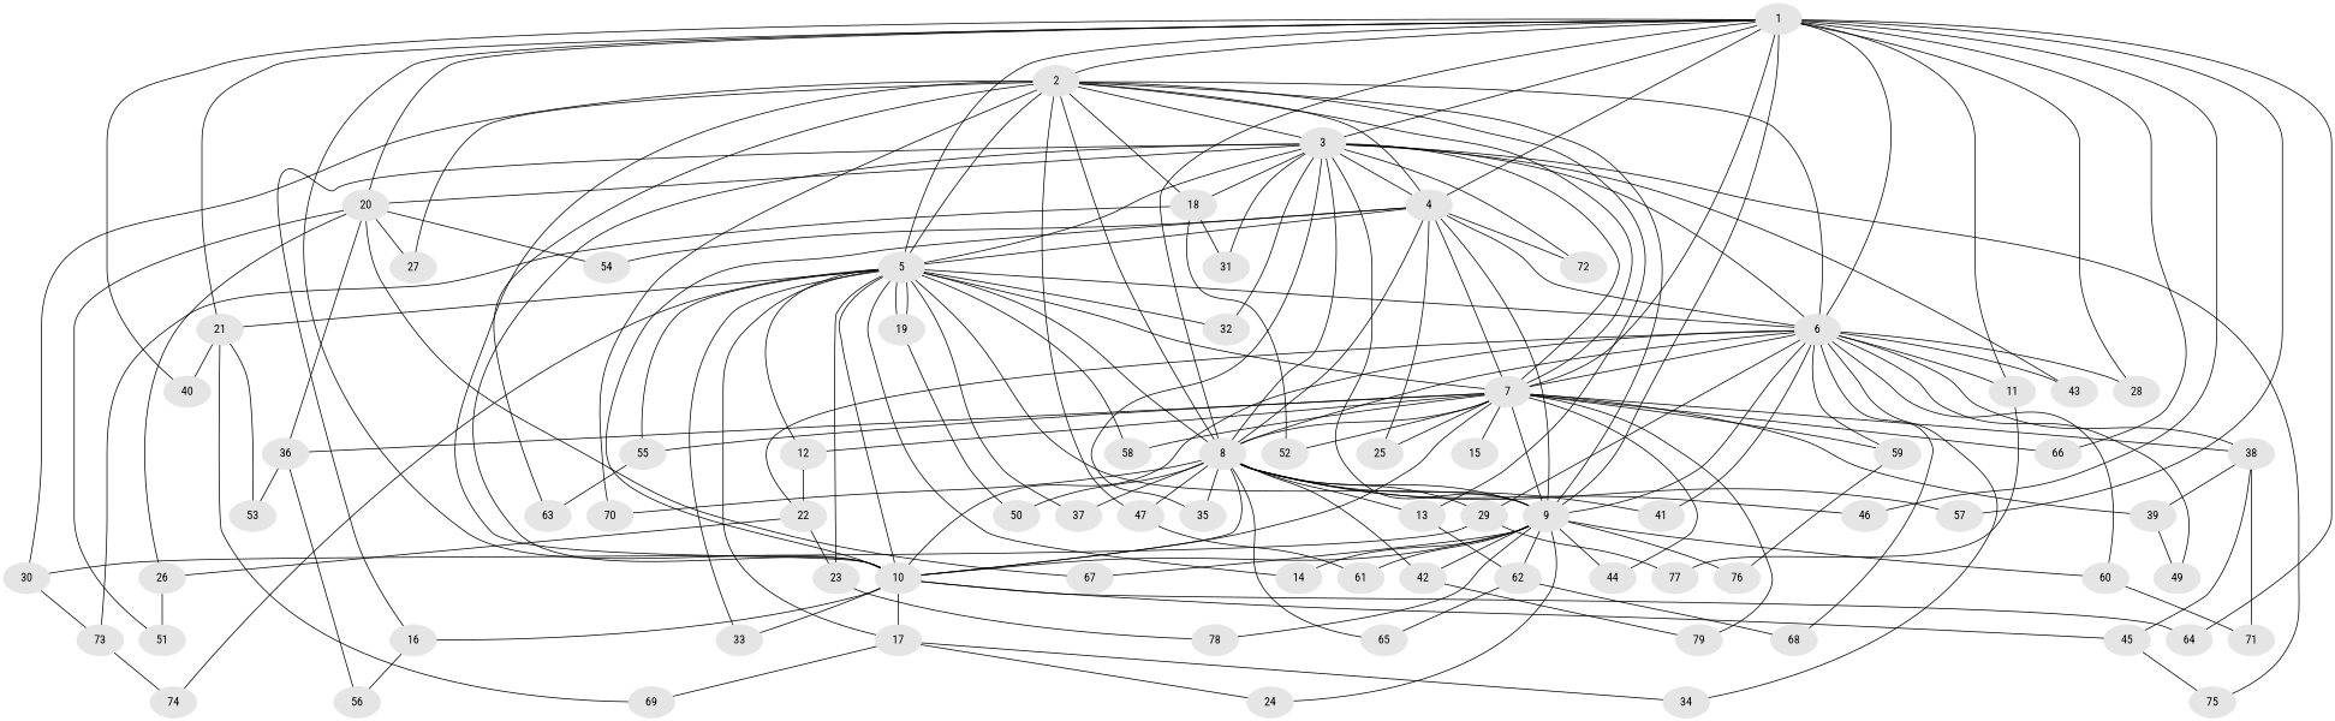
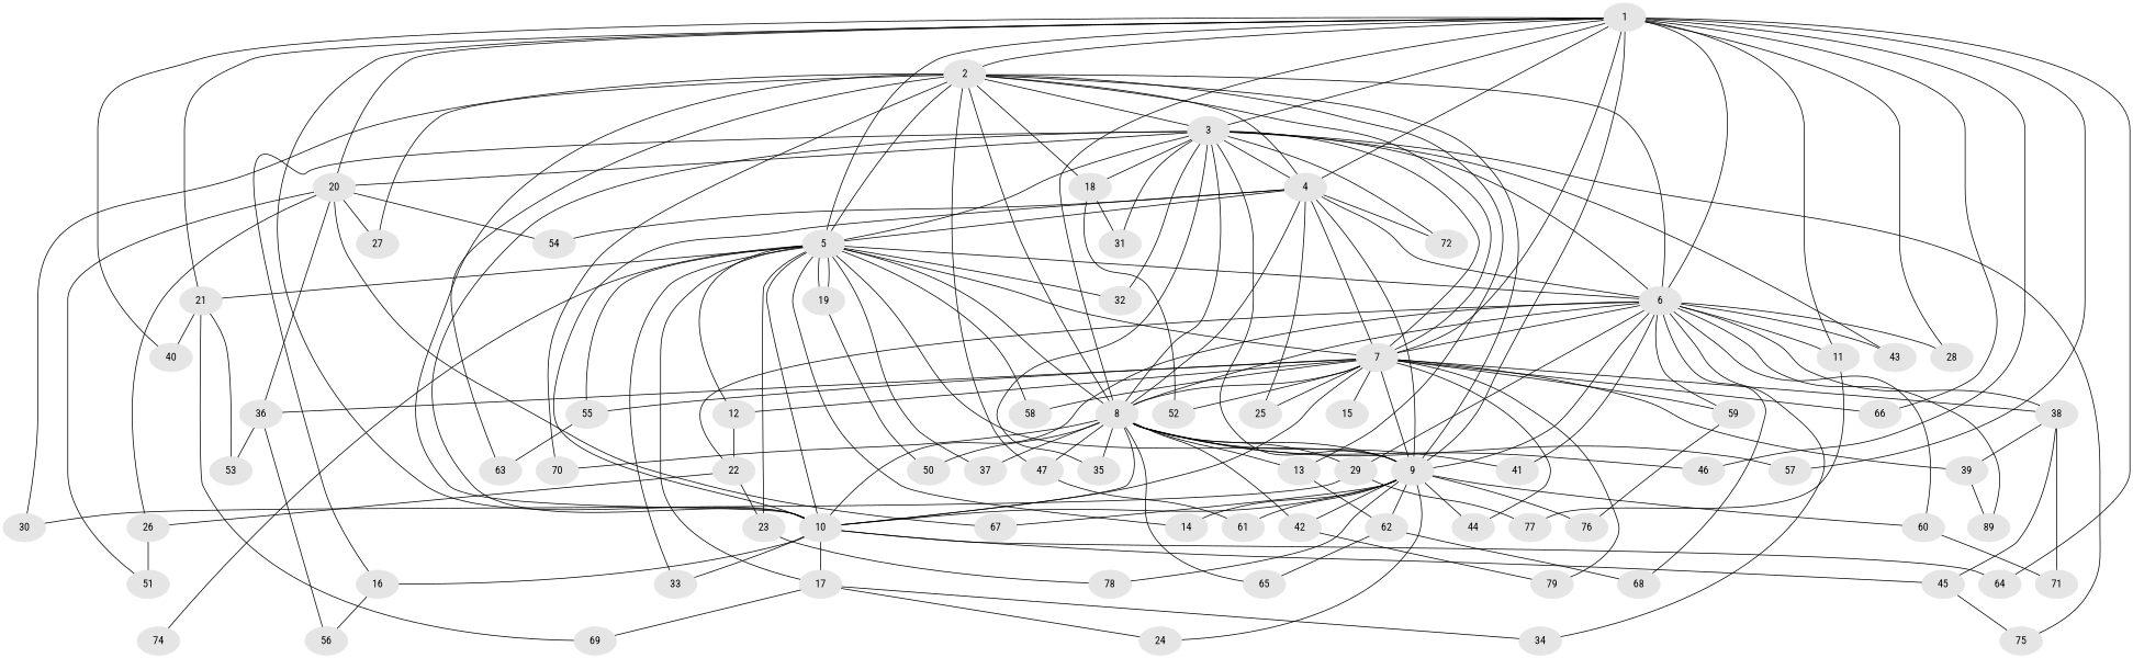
  graph {
    fontname="Roboto Condensed"
    node [color=gray90 fontname="Roboto Condensed" style=filled]
    edge [fontname="Roboto Condensed"]
    1
    2
    3
    4
    5
    6
    7
    8
    9
    10
    11
    20
    21
    28
    40
    46
    57
    64
    66
    13
    18
    27
    30
    47
    63
    70
    16
    31
    32
    35
    43
    72
    75
    25
    54
    12
    14
    17
    19
    23
    33
    37
    55
    58
    74
    22
    29
    34
    38
    41
-   49
+   49 [label=89]
    59
    60
    68
    15
    36
    39
    44
    52
    79
    42
    50
    65
    24
    61
    62
    67
    76
    78
    45
    77
    26
    51
    69
    53
-   73
    56
    71
    1 -- 2
    1 -- 3
    1 -- 4
    1 -- 5
    1 -- 6
    1 -- 7
    1 -- 8
    1 -- 9
    1 -- 10
    1 -- 11
    1 -- 20
    1 -- 21
    1 -- 28
    1 -- 40
    1 -- 46
    1 -- 57
    1 -- 64
    1 -- 66
    2 -- 3
    2 -- 4
    2 -- 5
    2 -- 6
    2 -- 7
    2 -- 8
    2 -- 9
    2 -- 10
    2 -- 13
    2 -- 18
    2 -- 27
    2 -- 30
    2 -- 47
    2 -- 63
    2 -- 70
    3 -- 4
    3 -- 5
    3 -- 6
    3 -- 7
    3 -- 8
    3 -- 9
    3 -- 10
    3 -- 20
    3 -- 18
    3 -- 16
    3 -- 31
    3 -- 32
    3 -- 35
    3 -- 43
    3 -- 72
    3 -- 75
    4 -- 5
    4 -- 6
    4 -- 7
    4 -- 8
    4 -- 9
    4 -- 10
    4 -- 72
    4 -- 25
    4 -- 54
    5 -- 6
    5 -- 7
    5 -- 8
    5 -- 9
    5 -- 10
    5 -- 21
    5 -- 32
    5 -- 12
    5 -- 14
    5 -- 17
    5 -- 19
    5 -- 19
    5 -- 23
    5 -- 33
    5 -- 37
    5 -- 55
    5 -- 58
    5 -- 74
    6 -- 7
    6 -- 8
    6 -- 9
    6 -- 10
    6 -- 11
    6 -- 28
    6 -- 43
    6 -- 22
    6 -- 29
    6 -- 34
    6 -- 38
    6 -- 41
    6 -- 49
    6 -- 59
    6 -- 60
    6 -- 68
    7 -- 8
    7 -- 9
    7 -- 10
    7 -- 66
    7 -- 25
    7 -- 12
    7 -- 55
    7 -- 58
    7 -- 38
    7 -- 59
    7 -- 15
    7 -- 36
    7 -- 39
    7 -- 44
    7 -- 52
    7 -- 79
    8 -- 9
    8 -- 10
    8 -- 46
    8 -- 57
    8 -- 13
    8 -- 47
    8 -- 70
    8 -- 35
    8 -- 37
    8 -- 29
    8 -- 41
    8 -- 42
    8 -- 50
    8 -- 65
    9 -- 10
    9 -- 14
    9 -- 60
    9 -- 44
    9 -- 42
    9 -- 24
    9 -- 61
    9 -- 62
    9 -- 67
    9 -- 76
    9 -- 78
    10 -- 64
    10 -- 16
    10 -- 17
    10 -- 33
    10 -- 45
    11 -- 77
    20 -- 27
    20 -- 54
    20 -- 36
    20 -- 67
    20 -- 26
    20 -- 51
    21 -- 40
    21 -- 69
    21 -- 53
    13 -- 62
    18 -- 31
    18 -- 52
-   18 -- 73
-   30 -- 73
    47 -- 61
    16 -- 56
    12 -- 22
    17 -- 34
    17 -- 24
    17 -- 69
    19 -- 50
    23 -- 78
    55 -- 63
    22 -- 23
    22 -- 26
    29 -- 30
    29 -- 77
    38 -- 39
    38 -- 45
    38 -- 71
    59 -- 76
    60 -- 71
    36 -- 53
    36 -- 56
    39 -- 49
    42 -- 79
    62 -- 68
    62 -- 65
    45 -- 75
    26 -- 51
-   73 -- 74
  }
